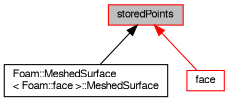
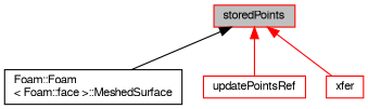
  digraph {
    rankdir=TB
    node [color=red fontname=FreeSans fontsize=10 shape=record]
    edge [color=red dir=back fontname=FreeSans fontsize=10 labelfontname=FreeSans labelfontsize=10 style=solid]
    n1 [fillcolor=grey75 fontcolor=black height=0.2 label=storedPoints style=filled width=0.4]
-   n2 [color=black height=0.2 label="Foam::MeshedSurface\l\< Foam::face \>::MeshedSurface" width=0.4]
-   n4 [height=0.2 label=face width=0.4]
+   n2 [color=black height=0.2 label="Foam::Foam\l\< Foam::face \>::MeshedSurface" width=0.4]
+   n3 [height=0.2 label=updatePointsRef width=0.4]
+   n4 [height=0.2 label=xfer width=0.4]
    n1 -> n2 [color=black]
+   n1 -> n3
    n1 -> n4
  }
